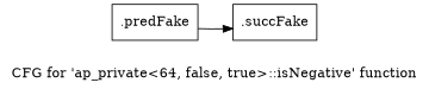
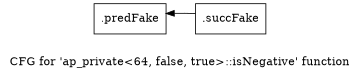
  digraph {
    label="CFG for 'ap_private\<64, false, true\>::isNegative' function"
    rankdir=LR
    node [shape=record]
    n1 [label="{.predFake}"]
    n2 [filename="/mnt/xilinx/Vitis_HLS/2021.2/include/etc/ap_private.h" label="{.succFake}" linenumber=1763]
-   n1 -> n2 [execusionnum=0 filename="/mnt/xilinx/Vitis_HLS/2021.2/include/etc/ap_private.h"]
+   n2 -> n1 [execusionnum=0 filename="/mnt/xilinx/Vitis_HLS/2021.2/include/etc/ap_private.h"]
  }
